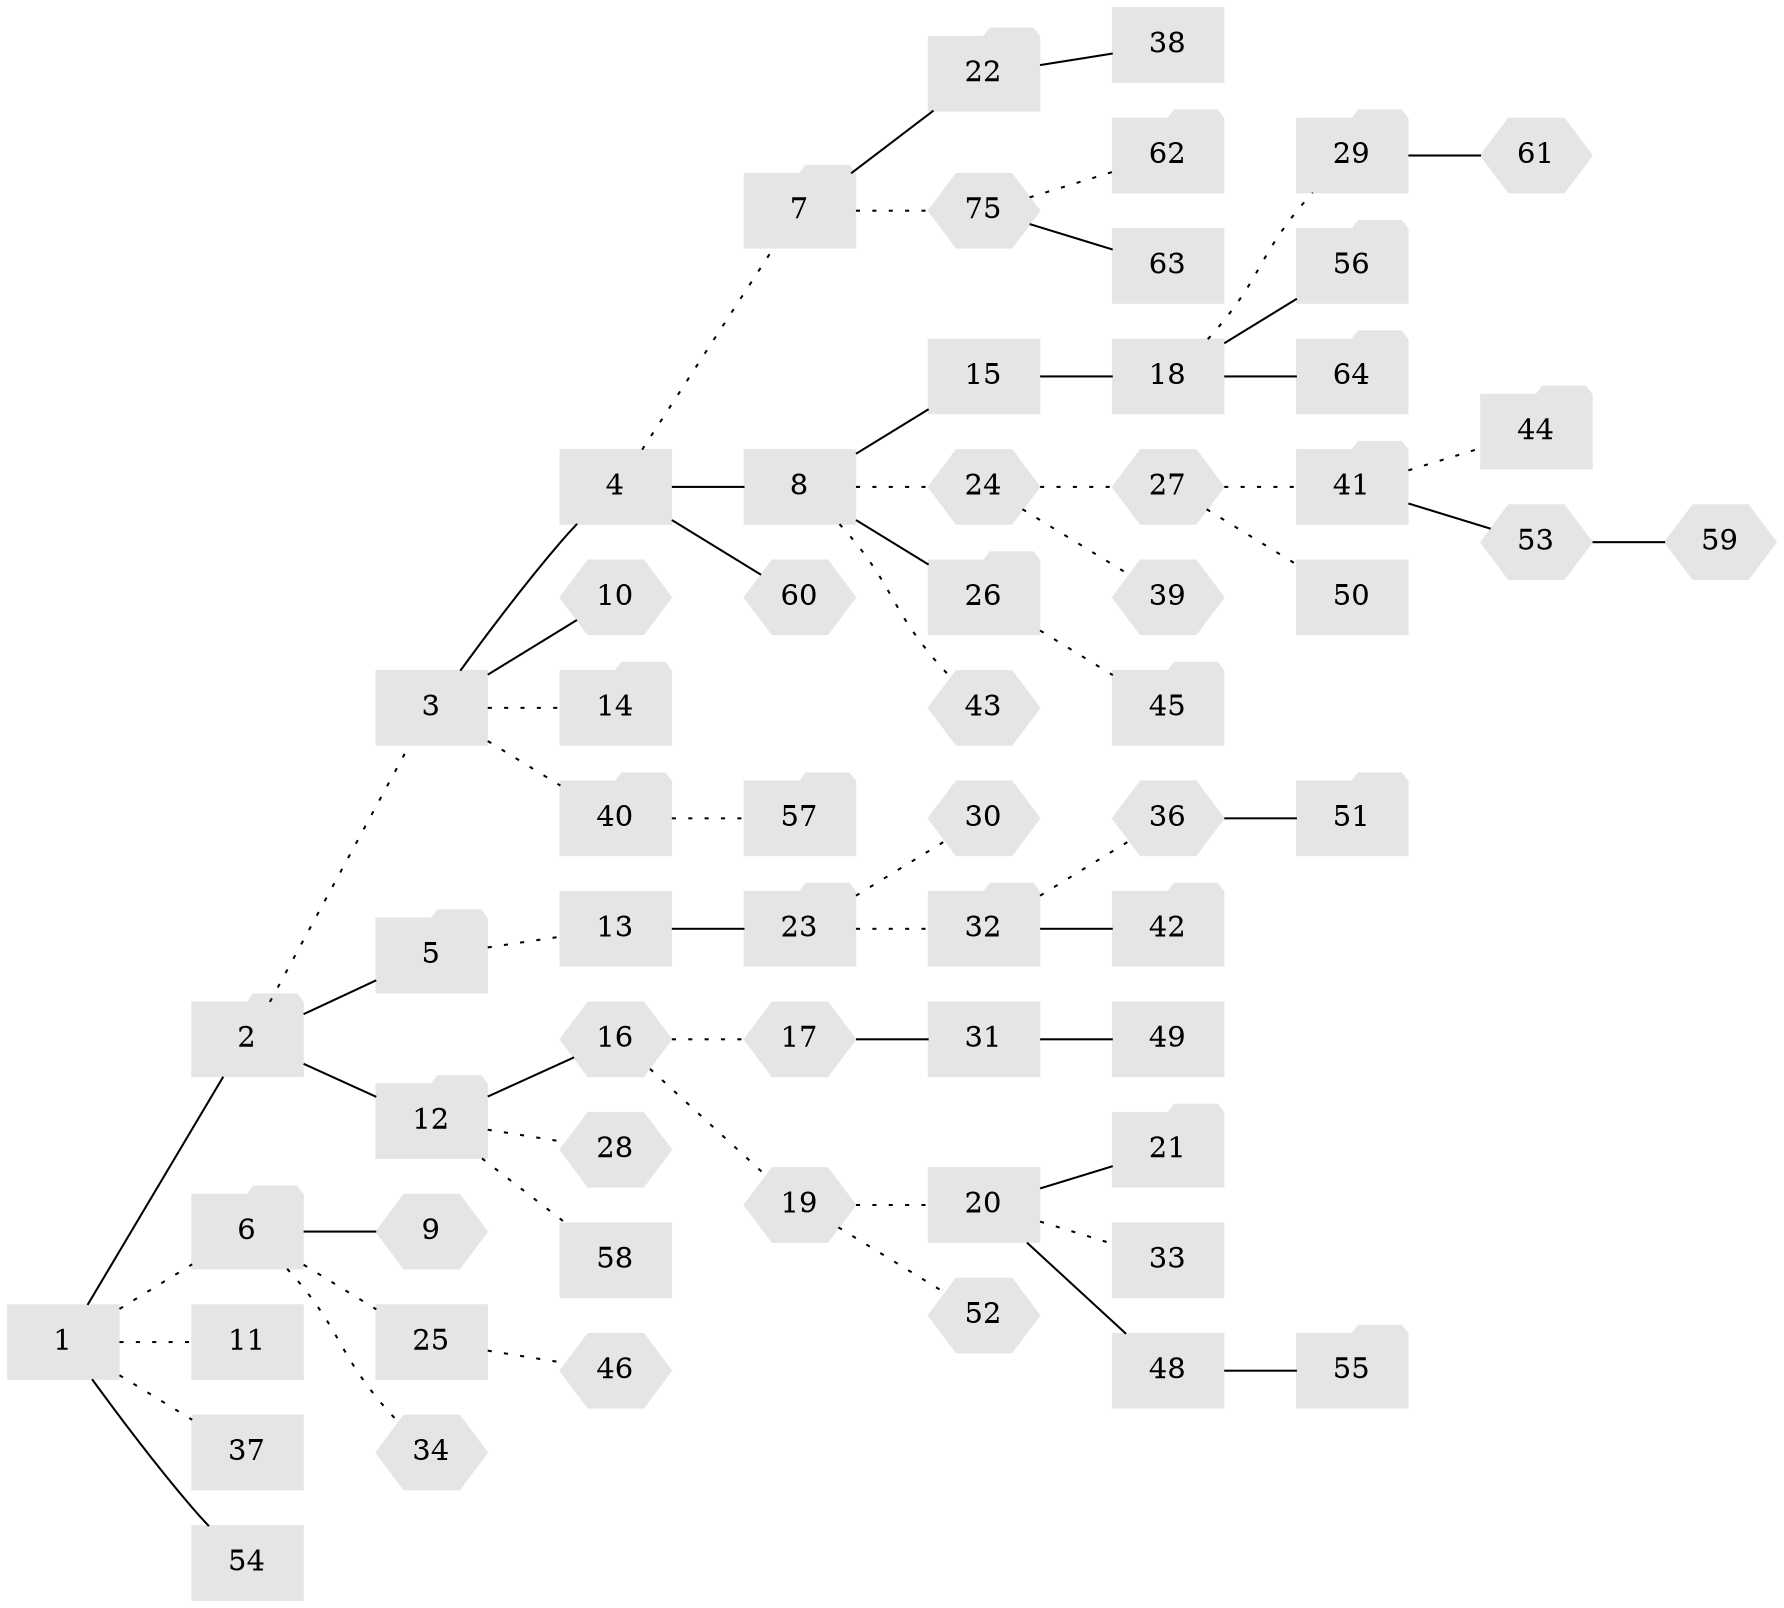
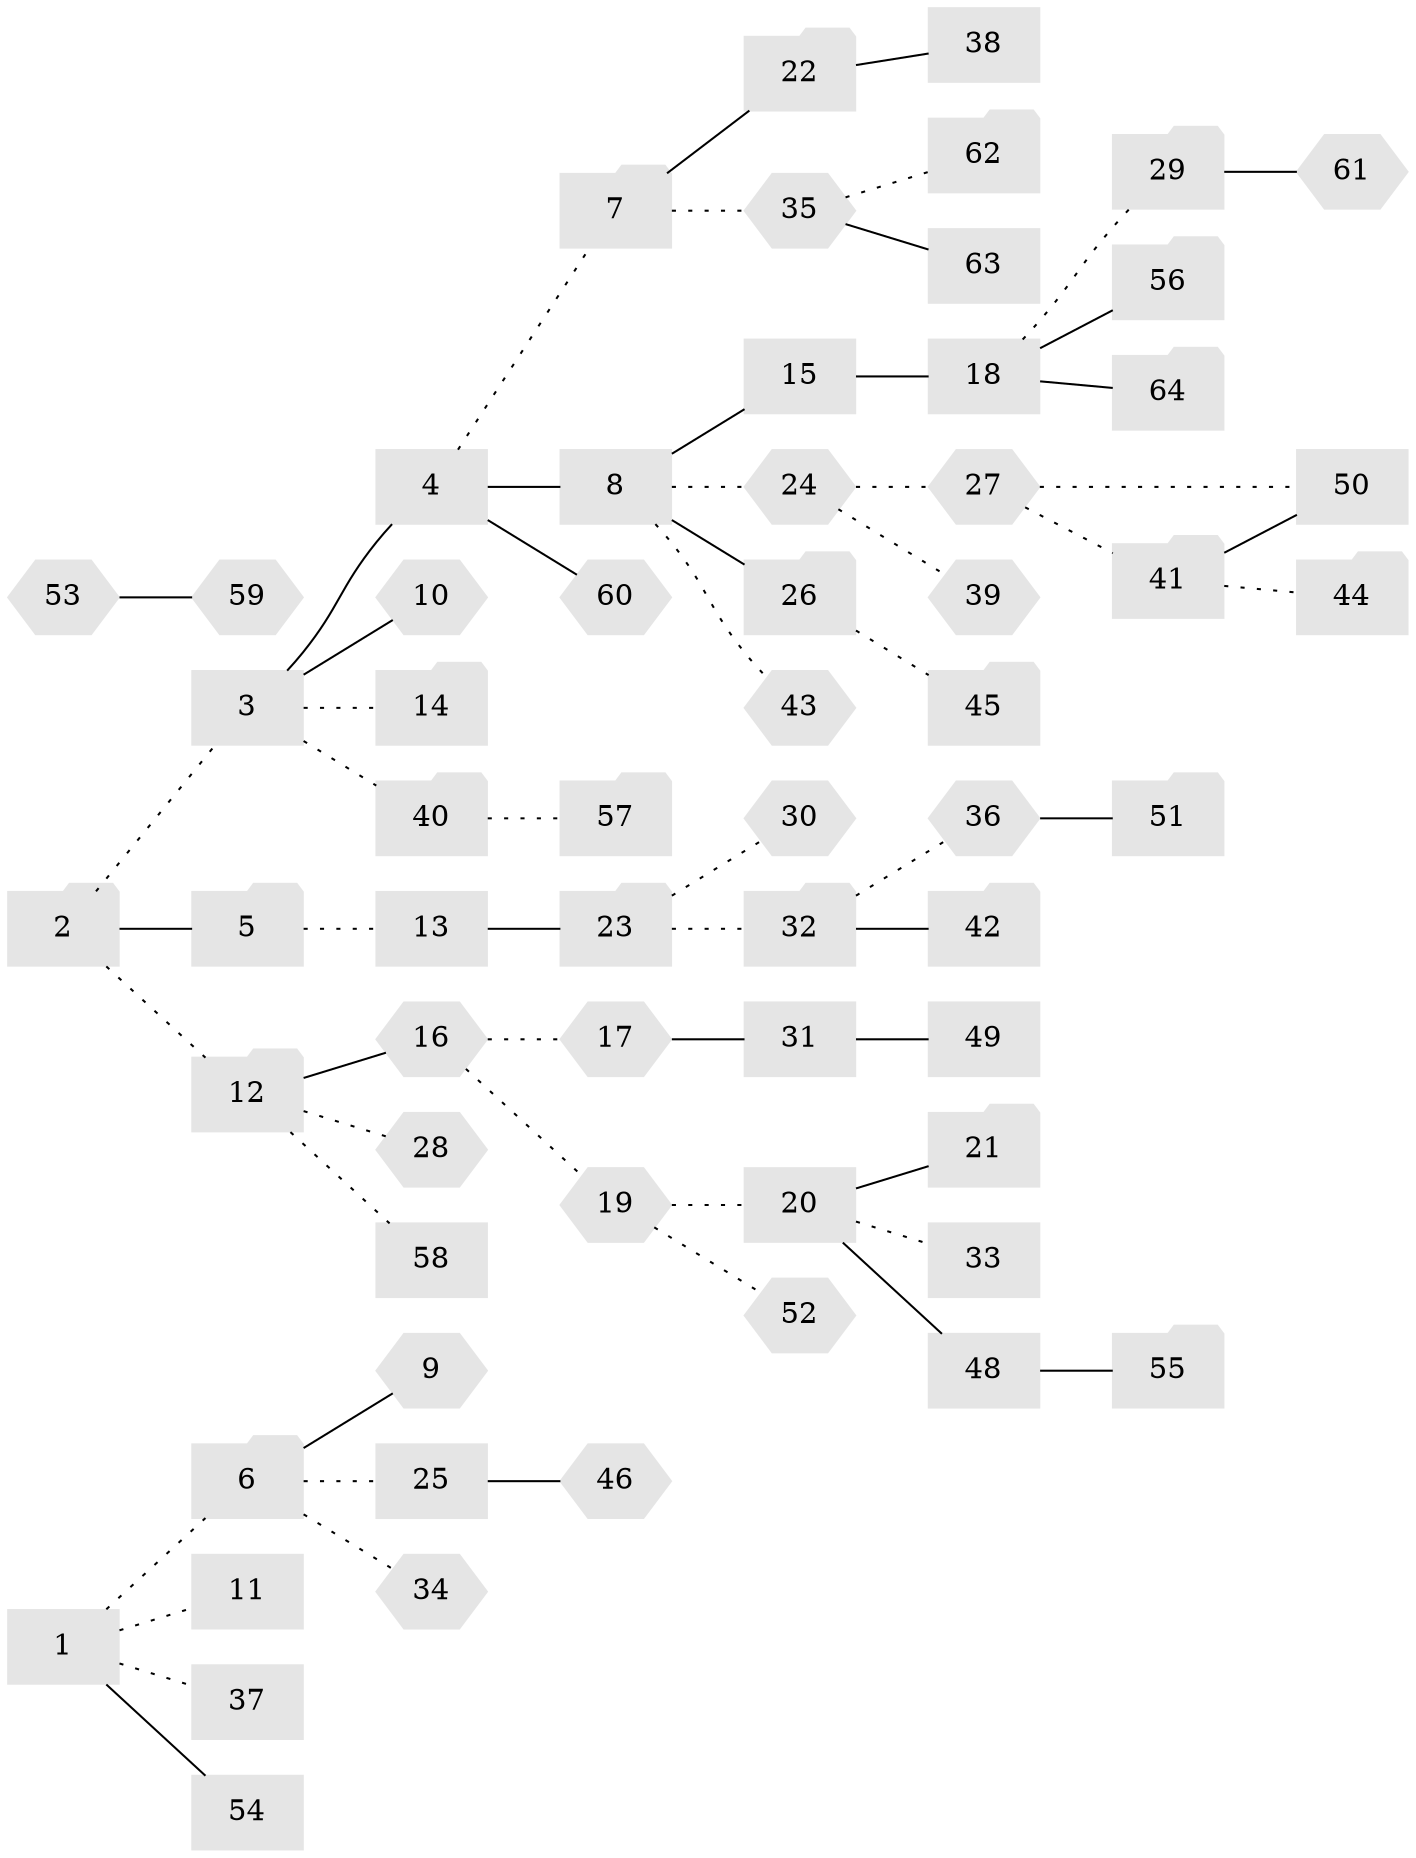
  graph {
    rankdir=LR
    node [color=gray90 shape=folder style=filled]
    edge [style=dotted]
    1 [shape=box]
    2
    6
    11 [shape=box]
    37 [shape=box]
    54 [shape=box]
    3 [shape=box]
    5
    12
    9 [shape=hexagon]
    25 [shape=box]
    34 [shape=hexagon]
    4 [shape=box]
    10 [shape=hexagon]
    14
    40
    13 [shape=box]
    16 [shape=hexagon]
    28 [shape=hexagon]
    58 [shape=box]
    7
    8 [shape=box]
    60 [shape=hexagon]
    57
    22
-   35 [shape=hexagon label=75]
+   35 [shape=hexagon]
    15 [shape=box]
    24 [shape=hexagon]
    26
    43 [shape=hexagon]
    23
    46 [shape=hexagon]
    38 [shape=box]
    62
    63 [shape=box]
    18 [shape=box]
    27 [shape=hexagon]
    39 [shape=hexagon]
    45
    17 [shape=hexagon]
    19 [shape=hexagon]
    30 [shape=hexagon]
    32
    29
    56
    64
    31 [shape=box]
    20 [shape=box]
    52 [shape=hexagon]
    49 [shape=box]
    61 [shape=hexagon]
    21
    33 [shape=box]
    48 [shape=box]
    55
    36 [shape=hexagon]
    42
    41
    50 [shape=box]
    44
    53 [shape=hexagon]
    51
    59 [shape=hexagon]
-   1 -- 2 [style=solid]
    1 -- 6
    1 -- 11
    1 -- 37
    1 -- 54 [style=solid]
    2 -- 3
    2 -- 5 [style=solid]
-   2 -- 12 [style=solid]
+   2 -- 12
    6 -- 9 [style=solid]
    6 -- 25
    6 -- 34
    3 -- 4 [style=solid]
    3 -- 10 [style=solid]
    3 -- 14
    3 -- 40
    5 -- 13
    12 -- 16 [style=solid]
    12 -- 28
    12 -- 58
-   25 -- 46
+   25 -- 46 [style=solid]
    4 -- 7
    4 -- 8 [style=solid]
    4 -- 60 [style=solid]
    40 -- 57
    13 -- 23 [style=solid]
    16 -- 17
    16 -- 19
    7 -- 22 [style=solid]
    7 -- 35
    8 -- 15 [style=solid]
    8 -- 24
    8 -- 26 [style=solid]
    8 -- 43
    22 -- 38 [style=solid]
    35 -- 62
    35 -- 63 [style=solid]
    15 -- 18 [style=solid]
    24 -- 27
    24 -- 39
    26 -- 45
    23 -- 30
    23 -- 32
    18 -- 29
    18 -- 56 [style=solid]
    18 -- 64 [style=solid]
    27 -- 41
    27 -- 50
    17 -- 31 [style=solid]
    19 -- 20
    19 -- 52
    32 -- 36
    32 -- 42 [style=solid]
    29 -- 61 [style=solid]
    31 -- 49 [style=solid]
    20 -- 21 [style=solid]
    20 -- 33
    20 -- 48 [style=solid]
    48 -- 55 [style=solid]
    36 -- 51 [style=solid]
    41 -- 44
-   41 -- 53 [style=solid]
+   41 -- 50 [style=solid]
    53 -- 59 [style=solid]
  }
